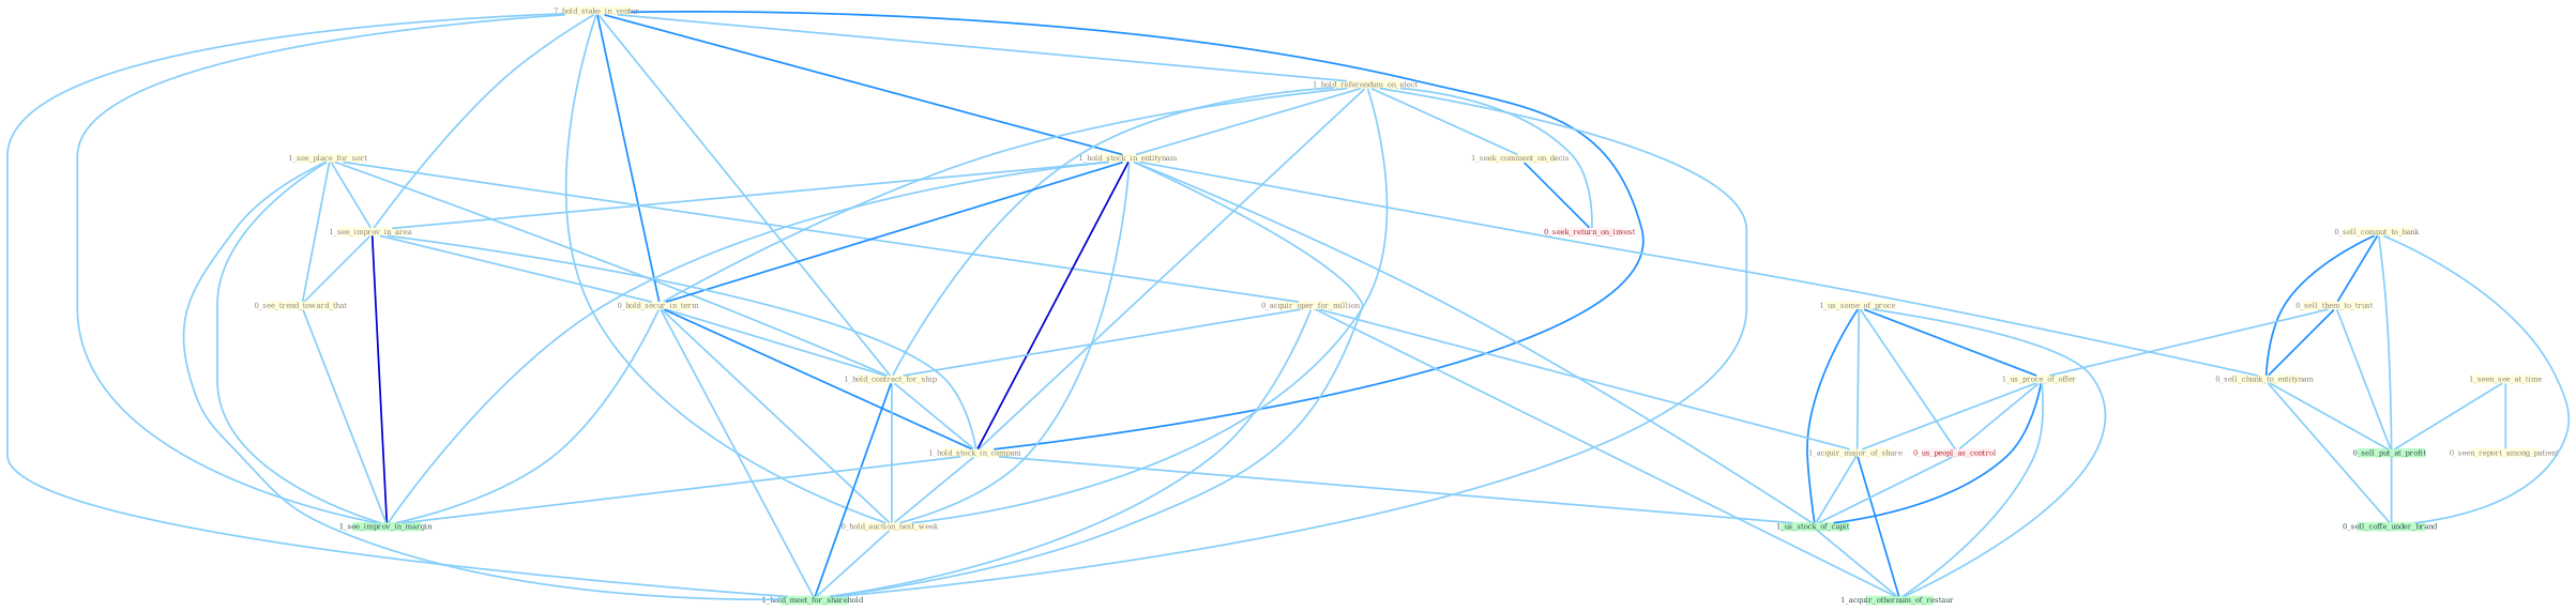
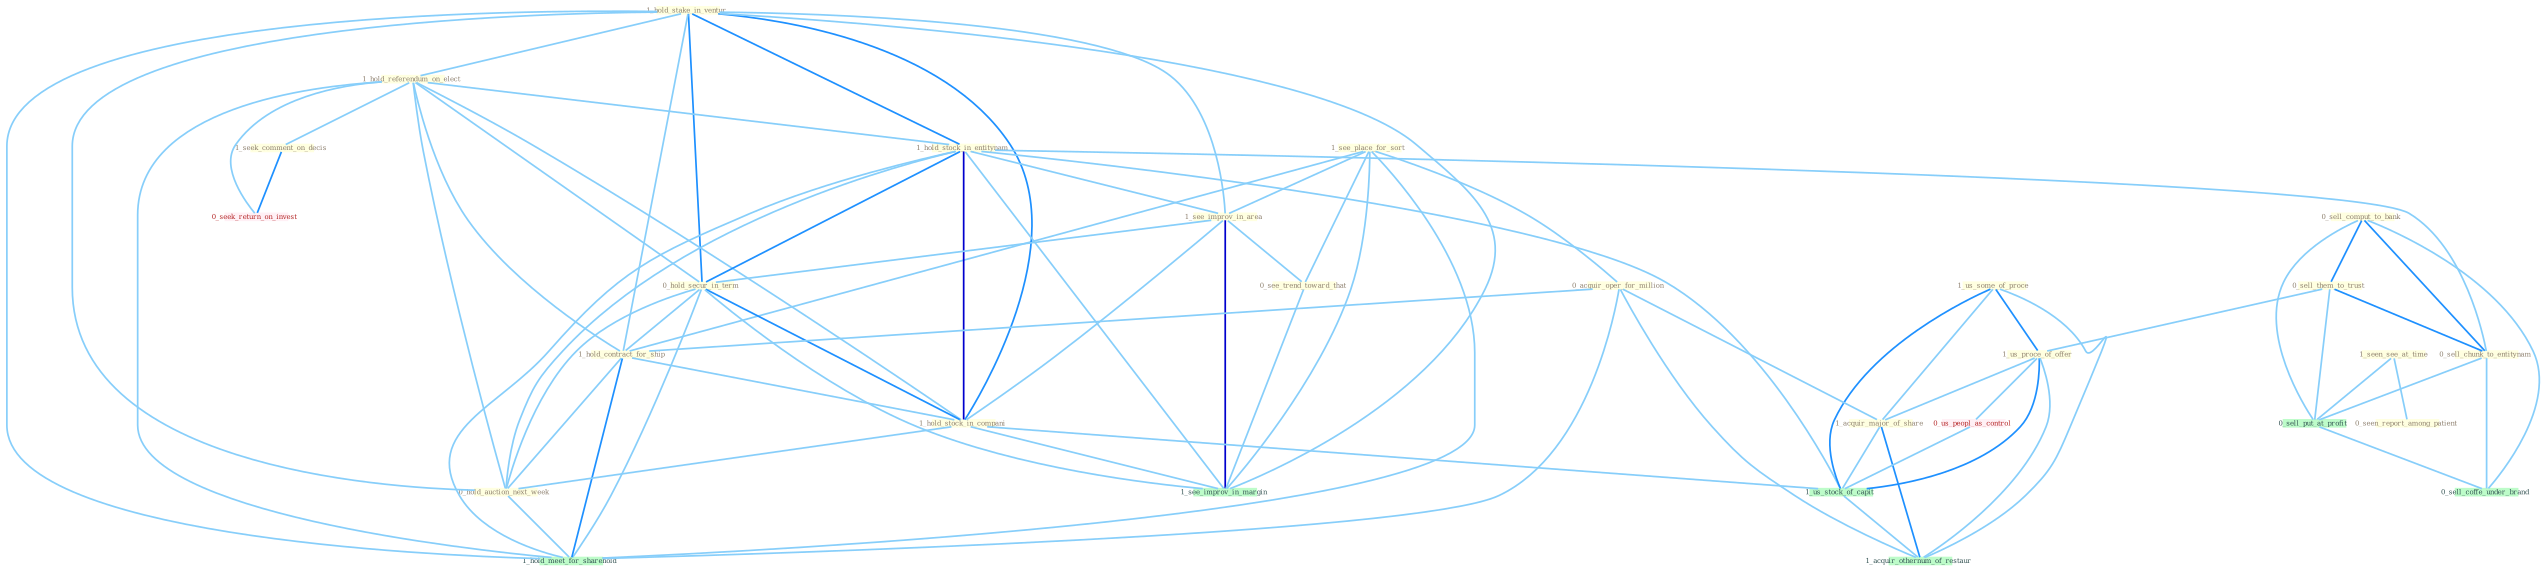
  graph {
    node [color="#ffffe0" fixedsize=true fontcolor="#8b7d6b" fontsize=4 shape=polygon style=filled]
    edge [color="#87cefa" w=1]
    "1_see_place_for_sort " [height=.06 width=.5]
-   "1_hold_stake_in_ventur " [height=.06 width=.5 label="7_hold_stake_in_ventur"]
+   "1_hold_stake_in_ventur " [height=.06 width=.5]
    "1_hold_referendum_on_elect " [height=.06 width=.5]
    n4 [height=.06 label="1_seen_see_at_time" width=.5]
    "1_hold_stock_in_entitynam " [height=.06 width=.5]
    "0_sell_comput_to_bank " [height=.06 width=.5]
    "1_us_some_of_proce " [height=.06 width=.5]
    "0_seen_report_among_patient " [height=.06 width=.5]
    "1_see_improv_in_area " [height=.06 width=.5]
    "0_see_trend_toward_that " [height=.06 width=.5]
    "0_hold_secur_in_term " [height=.06 width=.5]
    "0_acquir_oper_for_million " [height=.06 width=.5]
    "1_us_proce_of_offer " [height=.06 width=.5]
    "1_hold_contract_for_ship " [height=.06 width=.5]
    "1_hold_stock_in_compani " [height=.06 width=.5]
    "1_acquir_major_of_share " [height=.06 width=.5]
    "0_sell_them_to_trust " [height=.06 width=.5]
    "0_hold_auction_next_week " [height=.06 width=.5]
    "1_seek_comment_on_decis " [height=.06 width=.5]
    "0_sell_chunk_to_entitynam " [height=.06 width=.5]
    "0_us_peopl_as_control " [color="#fff0f5" fontcolor="#b22222" height=.06 width=.5]
    "0_seek_return_on_invest " [color="#fff0f5" fontcolor="#b22222" height=.06 width=.5]
    "1_see_improv_in_margin " [color="#BDFCC9" fontcolor="#2f4f4f" height=.06 width=.5]
    "1_hold_meet_for_sharehold " [color="#BDFCC9" fontcolor="#2f4f4f" height=.06 width=.5]
    "0_sell_put_at_profit " [color="#BDFCC9" fontcolor="#2f4f4f" height=.06 width=.5]
    "1_us_stock_of_capit " [color="#BDFCC9" fontcolor="#2f4f4f" height=.06 width=.5]
    "0_sell_coffe_under_brand " [color="#BDFCC9" fontcolor="#2f4f4f" height=.06 width=.5]
    "1_acquir_othernum_of_restaur " [color="#BDFCC9" fontcolor="#2f4f4f" height=.06 width=.5]
    subgraph sub_1 {
      "1_see_place_for_sort "
      "1_hold_stake_in_ventur "
      "1_hold_referendum_on_elect "
      n4
      "1_hold_stock_in_entitynam "
      "0_sell_comput_to_bank "
      "1_us_some_of_proce "
      "0_seen_report_among_patient "
      "1_see_improv_in_area "
      "0_see_trend_toward_that "
      "0_hold_secur_in_term "
      "0_acquir_oper_for_million "
      "1_us_proce_of_offer "
      "1_hold_contract_for_ship "
      "1_hold_stock_in_compani "
      "1_acquir_major_of_share "
      "0_sell_them_to_trust "
      "0_hold_auction_next_week "
      "1_seek_comment_on_decis "
      "0_sell_chunk_to_entitynam "
    }
    subgraph sub_2 {
      "0_us_peopl_as_control "
      "0_seek_return_on_invest "
    }
    "1_see_place_for_sort " -- "1_see_improv_in_area "
    "1_see_place_for_sort " -- "0_see_trend_toward_that "
    "1_see_place_for_sort " -- "0_acquir_oper_for_million "
    "1_see_place_for_sort " -- "1_hold_contract_for_ship "
    "1_see_place_for_sort " -- "1_see_improv_in_margin "
    "1_see_place_for_sort " -- "1_hold_meet_for_sharehold "
    "1_hold_stake_in_ventur " -- "1_hold_referendum_on_elect "
    "1_hold_stake_in_ventur " -- "1_hold_stock_in_entitynam " [color="#1e90ff" w=2]
    "1_hold_stake_in_ventur " -- "1_see_improv_in_area "
    "1_hold_stake_in_ventur " -- "0_hold_secur_in_term " [color="#1e90ff" w=2]
    "1_hold_stake_in_ventur " -- "1_hold_contract_for_ship "
    "1_hold_stake_in_ventur " -- "1_hold_stock_in_compani " [color="#1e90ff" w=2]
    "1_hold_stake_in_ventur " -- "0_hold_auction_next_week "
    "1_hold_stake_in_ventur " -- "1_see_improv_in_margin "
    "1_hold_stake_in_ventur " -- "1_hold_meet_for_sharehold "
    "1_hold_referendum_on_elect " -- "1_hold_stock_in_entitynam "
    "1_hold_referendum_on_elect " -- "0_hold_secur_in_term "
    "1_hold_referendum_on_elect " -- "1_hold_contract_for_ship "
    "1_hold_referendum_on_elect " -- "1_hold_stock_in_compani "
    "1_hold_referendum_on_elect " -- "0_hold_auction_next_week "
    "1_hold_referendum_on_elect " -- "1_seek_comment_on_decis "
    "1_hold_referendum_on_elect " -- "0_seek_return_on_invest "
    "1_hold_referendum_on_elect " -- "1_hold_meet_for_sharehold "
    n4 -- "0_seen_report_among_patient "
    n4 -- "0_sell_put_at_profit "
    "1_hold_stock_in_entitynam " -- "1_see_improv_in_area "
    "1_hold_stock_in_entitynam " -- "0_hold_secur_in_term " [color="#1e90ff" w=2]
    "1_hold_stock_in_entitynam " -- "1_hold_stock_in_compani " [color="#0000cd" w=3]
    "1_hold_stock_in_entitynam " -- "0_hold_auction_next_week "
    "1_hold_stock_in_entitynam " -- "0_sell_chunk_to_entitynam "
    "1_hold_stock_in_entitynam " -- "1_see_improv_in_margin "
    "1_hold_stock_in_entitynam " -- "1_hold_meet_for_sharehold "
    "1_hold_stock_in_entitynam " -- "1_us_stock_of_capit "
    "0_sell_comput_to_bank " -- "0_sell_them_to_trust " [color="#1e90ff" w=2]
    "0_sell_comput_to_bank " -- "0_sell_chunk_to_entitynam " [color="#1e90ff" w=2]
    "0_sell_comput_to_bank " -- "0_sell_put_at_profit "
    "0_sell_comput_to_bank " -- "0_sell_coffe_under_brand "
    "1_us_some_of_proce " -- "1_us_proce_of_offer " [color="#1e90ff" w=2]
    "1_us_some_of_proce " -- "1_acquir_major_of_share "
-   "1_us_some_of_proce " -- "0_us_peopl_as_control "
    "1_us_some_of_proce " -- "1_us_stock_of_capit " [color="#1e90ff" w=2]
    "1_us_some_of_proce " -- "1_acquir_othernum_of_restaur "
    "1_see_improv_in_area " -- "0_see_trend_toward_that "
    "1_see_improv_in_area " -- "0_hold_secur_in_term "
    "1_see_improv_in_area " -- "1_hold_stock_in_compani "
    "1_see_improv_in_area " -- "1_see_improv_in_margin " [color="#0000cd" w=3]
    "0_see_trend_toward_that " -- "1_see_improv_in_margin "
    "0_hold_secur_in_term " -- "1_hold_contract_for_ship "
    "0_hold_secur_in_term " -- "1_hold_stock_in_compani " [color="#1e90ff" w=2]
    "0_hold_secur_in_term " -- "0_hold_auction_next_week "
    "0_hold_secur_in_term " -- "1_see_improv_in_margin "
    "0_hold_secur_in_term " -- "1_hold_meet_for_sharehold "
    "0_acquir_oper_for_million " -- "1_hold_contract_for_ship "
    "0_acquir_oper_for_million " -- "1_acquir_major_of_share "
    "0_acquir_oper_for_million " -- "1_hold_meet_for_sharehold "
    "0_acquir_oper_for_million " -- "1_acquir_othernum_of_restaur "
    "1_us_proce_of_offer " -- "1_acquir_major_of_share "
    "1_us_proce_of_offer " -- "0_us_peopl_as_control "
    "1_us_proce_of_offer " -- "1_us_stock_of_capit " [color="#1e90ff" w=2]
    "1_us_proce_of_offer " -- "1_acquir_othernum_of_restaur "
    "1_hold_contract_for_ship " -- "1_hold_stock_in_compani "
    "1_hold_contract_for_ship " -- "0_hold_auction_next_week "
    "1_hold_contract_for_ship " -- "1_hold_meet_for_sharehold " [color="#1e90ff" w=2]
    "1_hold_stock_in_compani " -- "0_hold_auction_next_week "
    "1_hold_stock_in_compani " -- "1_see_improv_in_margin "
    "1_hold_stock_in_compani " -- "1_us_stock_of_capit "
    "1_acquir_major_of_share " -- "1_us_stock_of_capit "
    "1_acquir_major_of_share " -- "1_acquir_othernum_of_restaur " [color="#1e90ff" w=2]
    "0_sell_them_to_trust " -- "1_us_proce_of_offer "
    "0_sell_them_to_trust " -- "0_sell_chunk_to_entitynam " [color="#1e90ff" w=2]
    "0_sell_them_to_trust " -- "0_sell_put_at_profit "
    "0_hold_auction_next_week " -- "1_hold_meet_for_sharehold "
    "1_seek_comment_on_decis " -- "0_seek_return_on_invest " [color="#1e90ff" w=2]
    "0_sell_chunk_to_entitynam " -- "0_sell_put_at_profit "
    "0_sell_chunk_to_entitynam " -- "0_sell_coffe_under_brand "
    "0_us_peopl_as_control " -- "1_us_stock_of_capit "
    "0_sell_put_at_profit " -- "0_sell_coffe_under_brand "
    "1_us_stock_of_capit " -- "1_acquir_othernum_of_restaur "
  }
